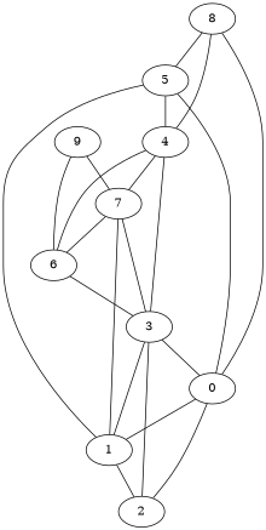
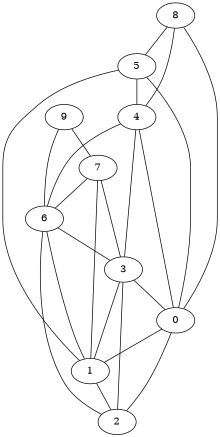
  graph {
    n1 [label=0]
    n2 [label=1]
    n3 [label=2]
    n4 [label=3]
    n5 [label=4]
    n6 [label=6]
    n7 [label=5]
    n8 [label=7]
    n9 [label=8]
    n10 [label=9]
    n1 -- n2
    n1 -- n3
    n2 -- n3
    n4 -- n1
    n4 -- n2
    n4 -- n3
-   n5 -- n8
+   n5 -- n1
    n5 -- n4
    n5 -- n6
+   n6 -- n2
+   n6 -- n3
    n6 -- n4
    n7 -- n1
    n7 -- n2
    n7 -- n5
    n8 -- n2
    n8 -- n4
    n8 -- n6
    n9 -- n1
    n9 -- n5
    n9 -- n7
    n10 -- n6
    n10 -- n8
  }
